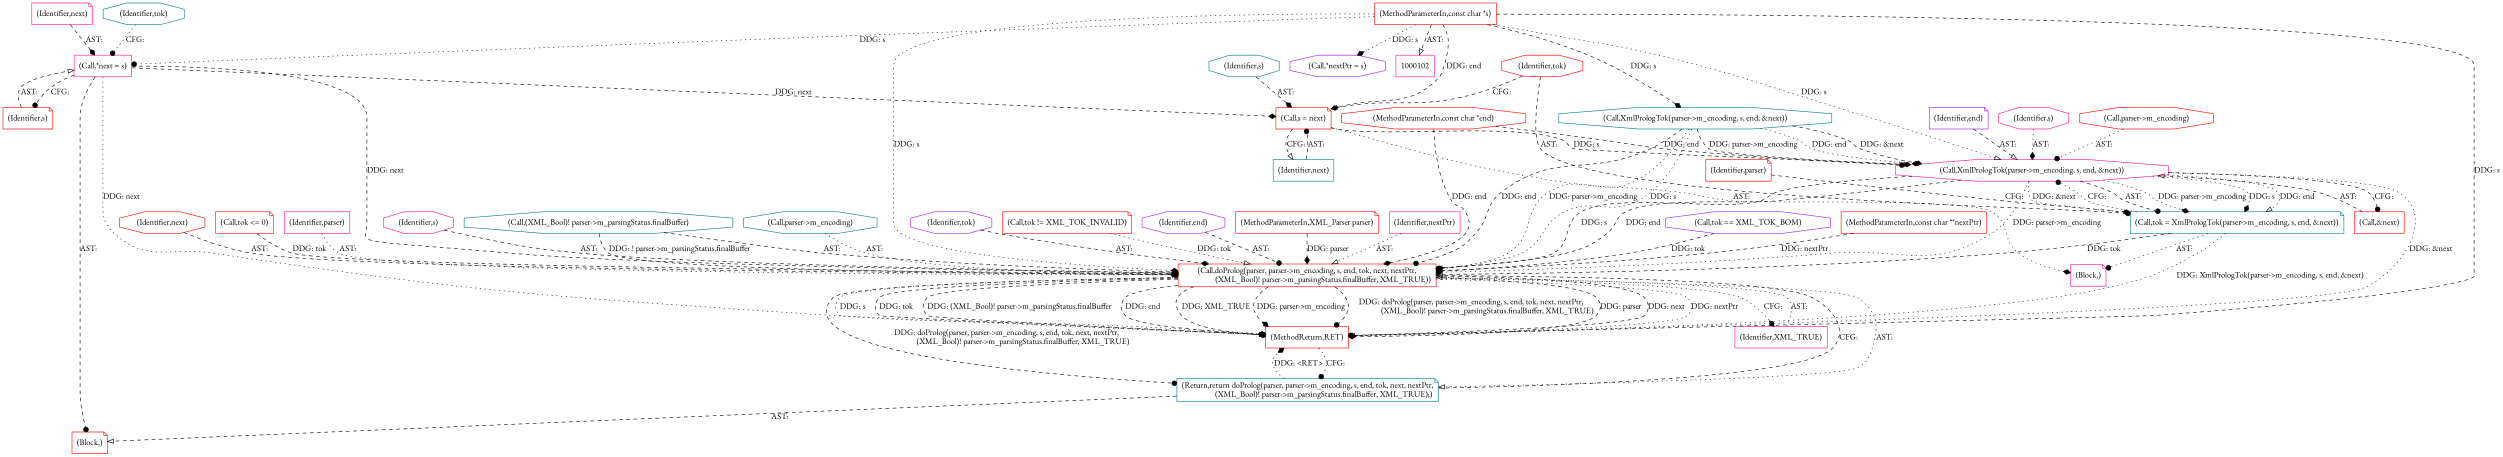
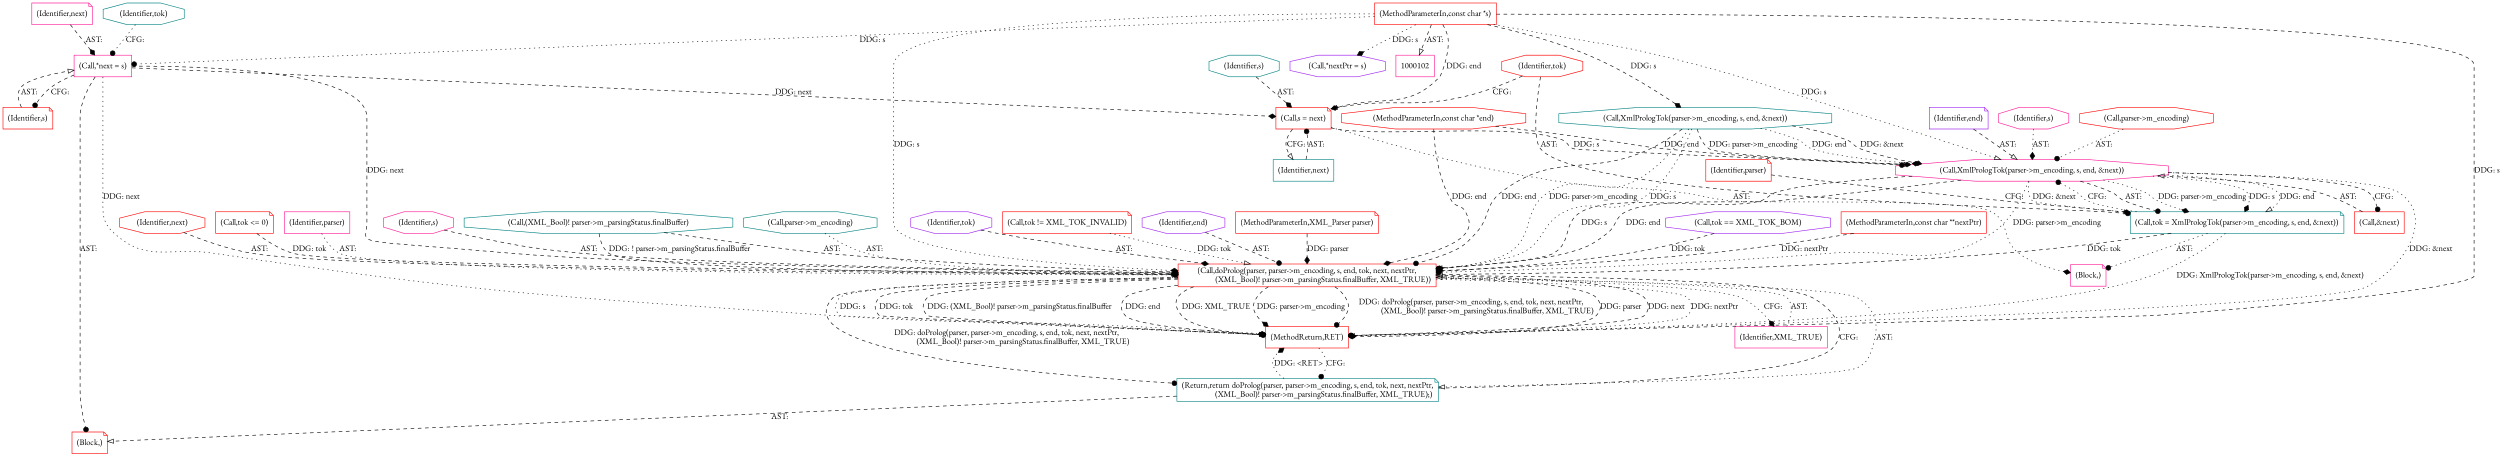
  digraph {
    fontname="EB Garamond"
    node [color=red fontname="EB Garamond" shape=octagon]
    edge [arrowhead=dot fontname="EB Garamond" style=dashed]
    n1 [color=deeppink label="(Call,*next = s)" shape=box]
    n2 [label="(Call,s = next)" shape=note]
    n3 [label="(Call,doProlog(parser, parser->m_encoding, s, end, tok, next, nextPtr,\n                  (XML_Bool)! parser->m_parsingStatus.finalBuffer, XML_TRUE))" shape=box]
    n4 [label="(Block,)" shape=note]
    n5 [label="(Identifier,s)" shape=note]
    n6 [label="(MethodReturn,RET)" shape=box]
    n7 [color=deeppink label="(Call,XmlPrologTok(parser->m_encoding, s, end, &next))"]
    n8 [color=deeppink label="(Block,)" shape=note]
    n9 [color=teal label="(Identifier,next)" shape=box]
    n10 [color=teal label="(Return,return doProlog(parser, parser->m_encoding, s, end, tok, next, nextPtr,\n                  (XML_Bool)! parser->m_parsingStatus.finalBuffer, XML_TRUE);)" shape=note]
    n11 [color=deeppink label="(Identifier,XML_TRUE)" shape=box]
    n12 [label="(MethodParameterIn,const char *s)" shape=box]
    n13 [color=teal label="(Call,XmlPrologTok(parser->m_encoding, s, end, &next))"]
    n14 [color=purple label="(Call,*nextPtr = s)"]
    1000102 [color=deeppink shape=box]
    n16 [color=teal label="(Call,tok = XmlPrologTok(parser->m_encoding, s, end, &next))" shape=note]
    n17 [label="(Call,&next)" shape=box]
    n18 [color=deeppink label="(Identifier,next)" shape=note]
    n19 [label="(Identifier,parser)" shape=note]
    n20 [color=purple label="(Identifier,end)" shape=note]
    n21 [color=purple label="(Call,tok == XML_TOK_BOM)"]
    n22 [label="(MethodParameterIn,const char **nextPtr)" shape=box]
    n23 [label="(Identifier,next)"]
    n24 [label="(Call,tok <= 0)" shape=note]
    n25 [color=deeppink label="(Identifier,parser)" shape=box]
    n26 [color=deeppink label="(Identifier,s)"]
    n27 [color=teal label="(Call,(XML_Bool)! parser->m_parsingStatus.finalBuffer)"]
    n28 [color=deeppink label="(Identifier,s)"]
    n29 [color=teal label="(Call,parser->m_encoding)"]
    n30 [label="(MethodParameterIn,const char *end)"]
    n31 [color=purple label="(Identifier,tok)"]
    n32 [label="(Call,tok != XML_TOK_INVALID)" shape=note]
    n33 [color=purple label="(Identifier,end)"]
    n34 [label="(MethodParameterIn,XML_Parser parser)" shape=note]
    n35 [color=teal label="(Identifier,tok)"]
-   n36 [color=deeppink label="(Identifier,nextPtr)" shape=box]
    n37 [color=teal label="(Identifier,s)"]
    n38 [label="(Call,parser->m_encoding)"]
    n39 [label="(Identifier,tok)"]
    n1 -> n2 [arrowhead=diamond label="DDG: next"]
    n1 -> n3 [label="DDG: next"]
    n1 -> n4 [label="AST: "]
    n1 -> n5 [label="CFG: "]
    n1 -> n6 [arrowhead=diamond label="DDG: next" style=dotted]
    n2 -> n7 [arrowhead=diamond label="DDG: s"]
    n2 -> n8 [arrowhead=diamond label="AST: " style=dotted]
    n2 -> n9 [arrowhead=onormal label="CFG: "]
    n3 -> n6 [arrowhead=diamond label="DDG: parser->m_encoding"]
    n3 -> n6 [label="DDG: doProlog(parser, parser->m_encoding, s, end, tok, next, nextPtr,\n                  (XML_Bool)! parser->m_parsingStatus.finalBuffer, XML_TRUE)"]
    n3 -> n6 [arrowhead=diamond label="DDG: parser"]
    n3 -> n6 [label="DDG: next"]
    n3 -> n6 [arrowhead=onormal label="DDG: nextPtr" style=dotted]
    n3 -> n6 [arrowhead=diamond label="DDG: s" style=dotted]
    n3 -> n6 [label="DDG: tok"]
    n3 -> n6 [arrowhead=onormal label="DDG: (XML_Bool)! parser->m_parsingStatus.finalBuffer"]
    n3 -> n6 [arrowhead=onormal label="DDG: end"]
    n3 -> n6 [label="DDG: XML_TRUE"]
    n3 -> n10 [arrowhead=onormal label="AST: " style=dotted]
    n3 -> n10 [label="DDG: doProlog(parser, parser->m_encoding, s, end, tok, next, nextPtr,\n                  (XML_Bool)! parser->m_parsingStatus.finalBuffer, XML_TRUE)"]
    n3 -> n11 [arrowhead=diamond label="CFG: " style=dotted]
    n5 -> n1 [arrowhead=onormal label="AST: "]
    n6 -> n10 [label="CFG: " style=dotted]
    n7 -> n3 [label="DDG: parser->m_encoding" style=dotted]
    n7 -> n3 [arrowhead=onormal label="DDG: s"]
    n7 -> n3 [arrowhead=diamond label="DDG: end"]
    n7 -> n6 [label="DDG: &next" style=dotted]
    n7 -> n16 [label="AST: "]
    n7 -> n16 [arrowhead=diamond label="DDG: parser->m_encoding" style=dotted]
    n7 -> n16 [arrowhead=diamond label="DDG: s" style=dotted]
    n7 -> n16 [arrowhead=onormal label="DDG: end" style=dotted]
    n7 -> n16 [arrowhead=onormal label="DDG: &next" style=dotted]
    n7 -> n17 [label="CFG: "]
    n9 -> n2 [label="AST: "]
    n10 -> n3 [arrowhead=onormal label="CFG: "]
    n10 -> n4 [arrowhead=onormal label="AST: "]
    n10 -> n6 [arrowhead=diamond label="DDG: <RET>" style=dotted]
    n11 -> n3 [arrowhead=onormal label="AST: " style=dotted]
    n12 -> n1 [label="DDG: s" style=dotted]
    n12 -> n2 [arrowhead=diamond label="DDG: end"]
    n12 -> n3 [arrowhead=diamond label="DDG: s" style=dotted]
    n12 -> n6 [label="DDG: s"]
    n12 -> n7 [arrowhead=onormal label="DDG: s" style=dotted]
    n12 -> n13 [arrowhead=diamond label="DDG: s"]
    n12 -> n14 [arrowhead=diamond label="DDG: s" style=dotted]
    n12 -> 1000102 [arrowhead=onormal label="AST: "]
    n13 -> n3 [label="DDG: parser->m_encoding" style=dotted]
    n13 -> n3 [label="DDG: s" style=dotted]
    n13 -> n3 [label="DDG: end"]
    n13 -> n7 [arrowhead=onormal label="DDG: parser->m_encoding"]
    n13 -> n7 [arrowhead=diamond label="DDG: end" style=dotted]
    n13 -> n7 [arrowhead=diamond label="DDG: &next"]
    n16 -> n3 [arrowhead=onormal label="DDG: tok"]
    n16 -> n6 [arrowhead=diamond label="DDG: XmlPrologTok(parser->m_encoding, s, end, &next)" style=dotted]
    n16 -> n7 [label="CFG: " style=dotted]
    n16 -> n8 [label="AST: " style=dotted]
    n17 -> n7 [arrowhead=onormal label="AST: "]
    n18 -> n1 [arrowhead=diamond label="AST: "]
    n19 -> n16 [arrowhead=diamond label="CFG: "]
    n20 -> n7 [arrowhead=onormal label="AST: "]
    n21 -> n3 [label="DDG: tok"]
    n22 -> n3 [arrowhead=diamond label="DDG: nextPtr"]
    n23 -> n3 [label="AST: "]
    n24 -> n3 [arrowhead=diamond label="DDG: tok"]
    n25 -> n3 [arrowhead=diamond label="AST: " style=dotted]
    n26 -> n3 [label="AST: "]
    n27 -> n3 [arrowhead=onormal label="AST: "]
    n27 -> n3 [arrowhead=onormal label="DDG: ! parser->m_parsingStatus.finalBuffer"]
    n28 -> n7 [arrowhead=diamond label="AST: " style=dotted]
    n29 -> n3 [label="AST: " style=dotted]
    n30 -> n3 [arrowhead=diamond label="DDG: end"]
    n30 -> n7 [label="DDG: end"]
    n31 -> n3 [arrowhead=diamond label="AST: "]
    n32 -> n3 [arrowhead=onormal label="DDG: tok" style=dotted]
    n33 -> n3 [label="AST: "]
    n34 -> n3 [arrowhead=diamond label="DDG: parser"]
    n35 -> n1 [label="CFG: " style=dotted]
-   n36 -> n3 [arrowhead=onormal label="AST: " style=dotted]
    n37 -> n2 [arrowhead=diamond label="AST: "]
    n38 -> n7 [label="AST: " style=dotted]
    n39 -> n2 [arrowhead=onormal label="CFG: "]
    n39 -> n16 [label="AST: "]
  }
